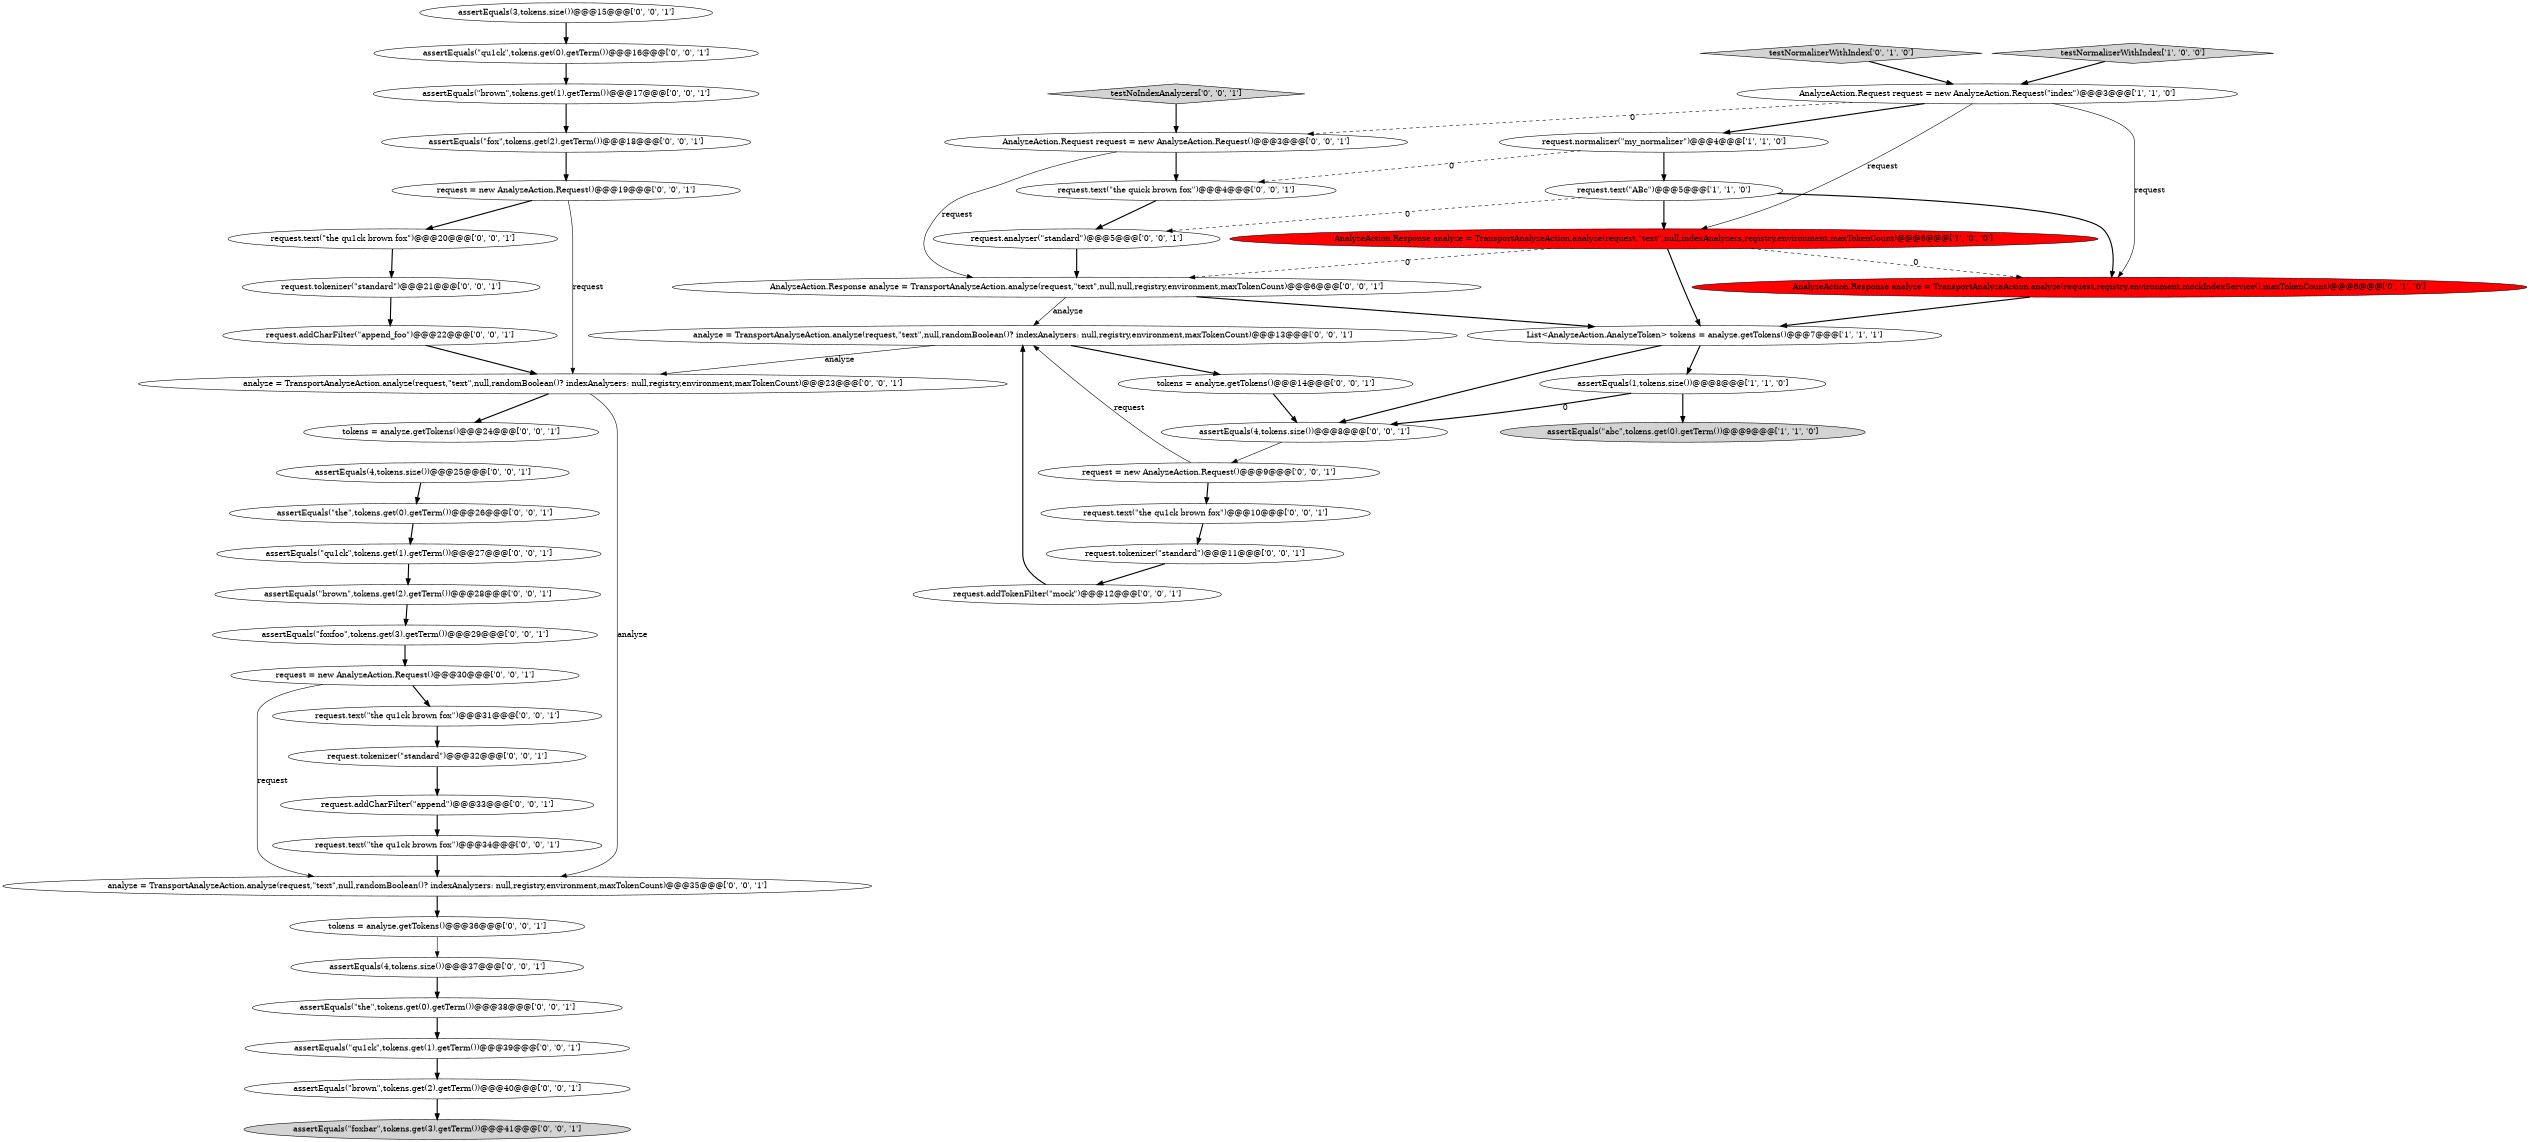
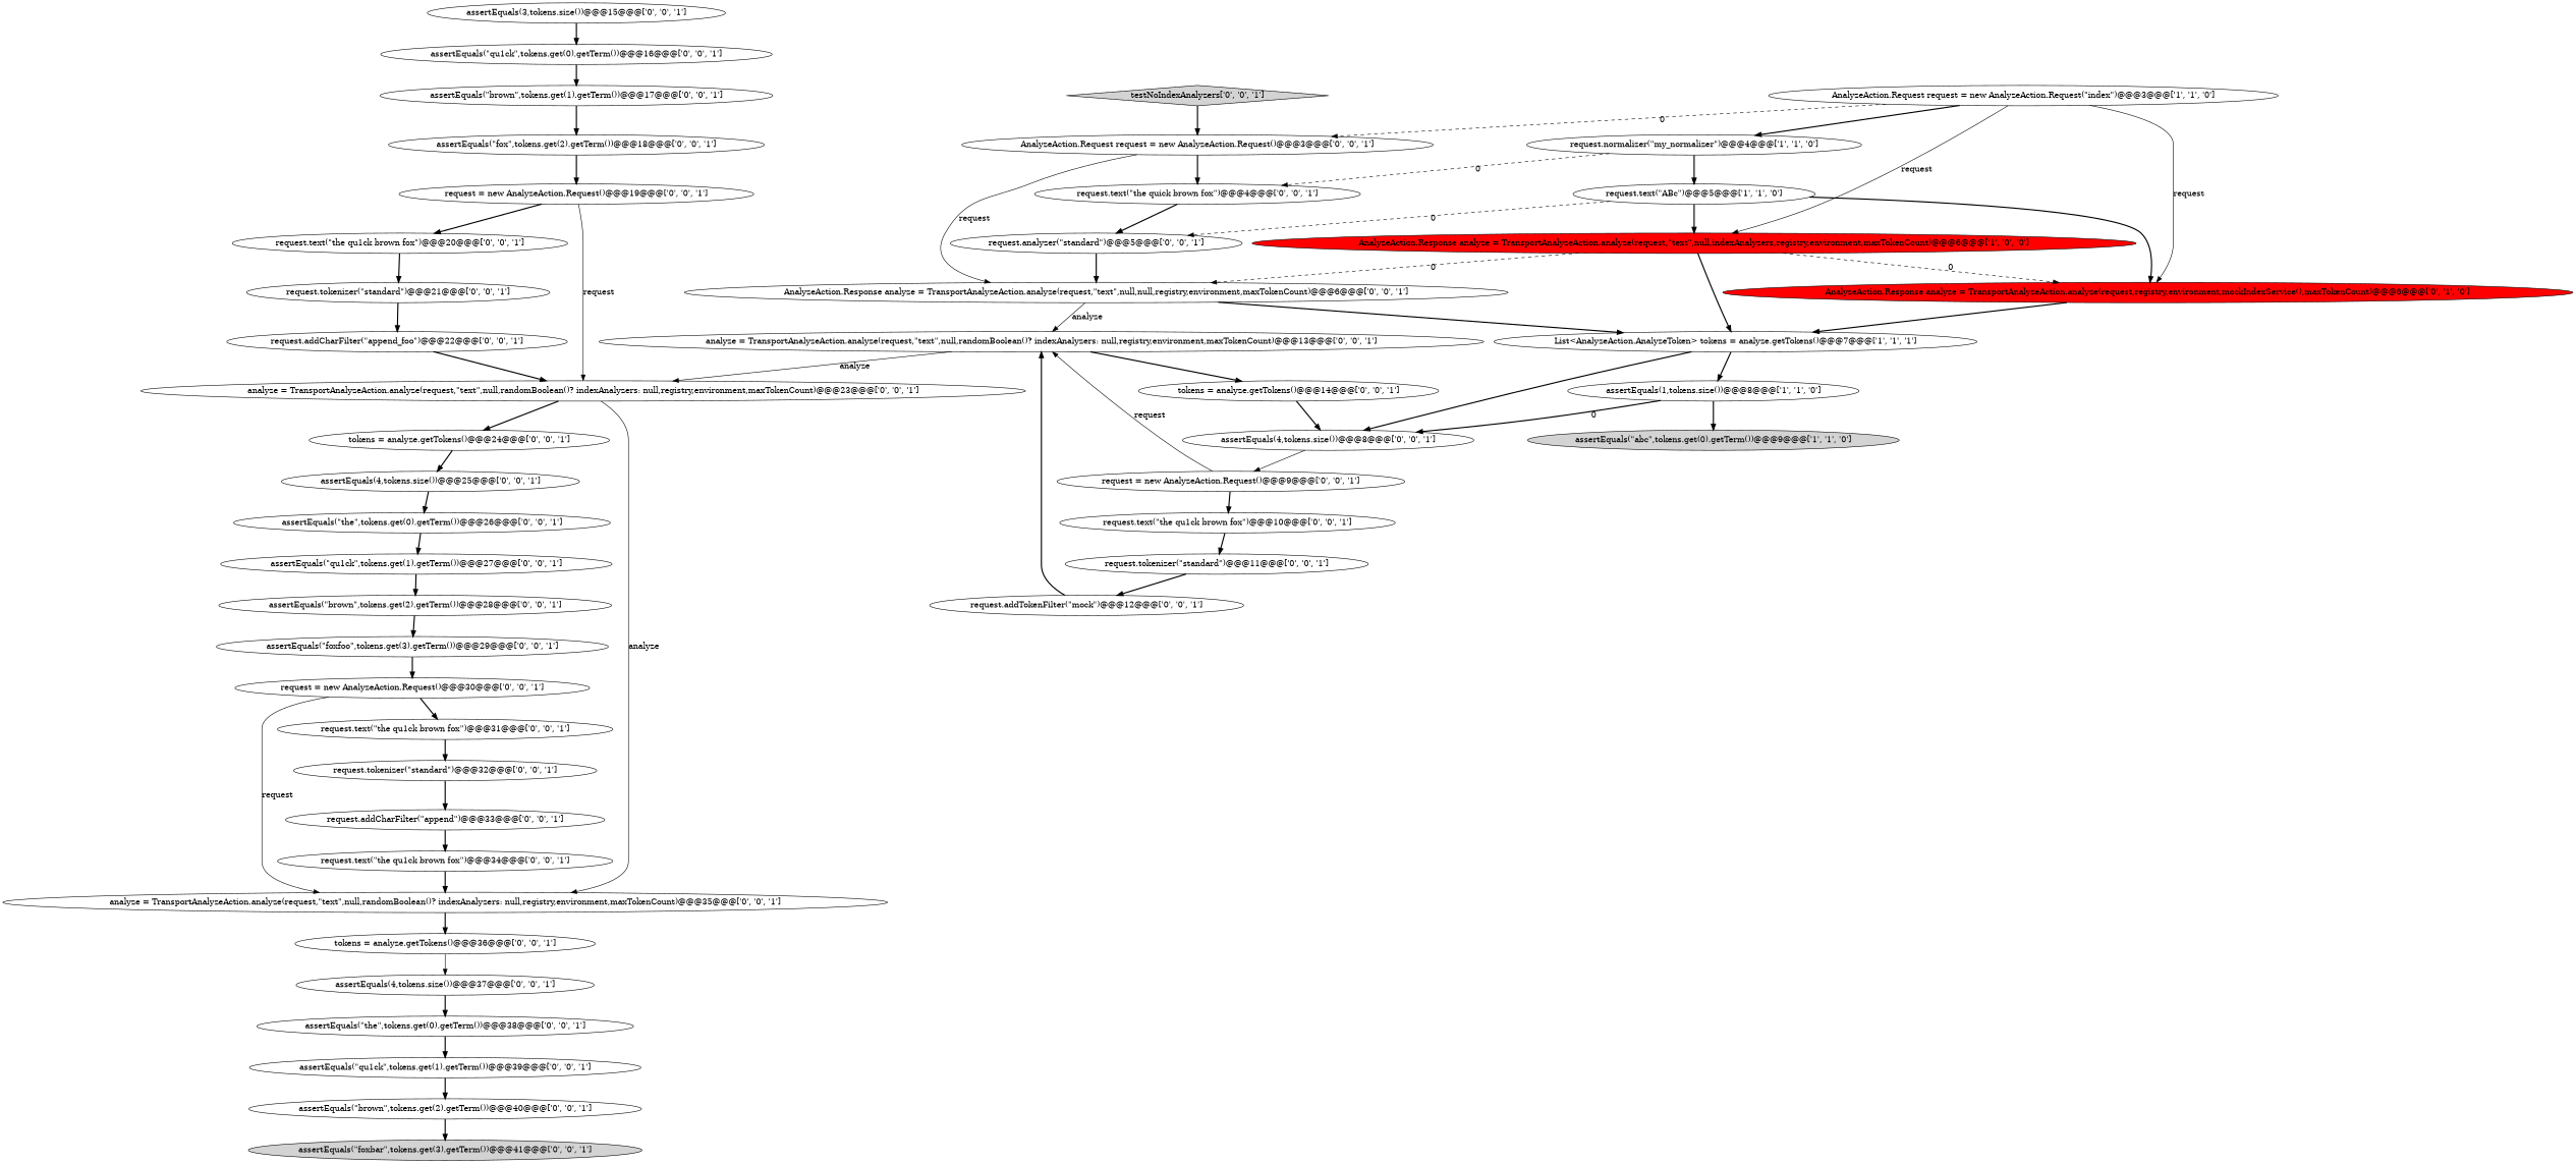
  digraph {
    node [fillcolor=white shape=ellipse style=filled]
    edge [style=bold]
    n1 [label="request.text(\"the qu1ck brown fox\")@@@20@@@['0', '0', '1']"]
    n2 [label="request.tokenizer(\"standard\")@@@21@@@['0', '0', '1']"]
    n3 [label="request.addCharFilter(\"append_foo\")@@@22@@@['0', '0', '1']"]
    n4 [label="request = new AnalyzeAction.Request()@@@30@@@['0', '0', '1']"]
    n5 [label="analyze = TransportAnalyzeAction.analyze(request,\"text\",null,randomBoolean()? indexAnalyzers: null,registry,environment,maxTokenCount)@@@35@@@['0', '0', '1']"]
    n6 [label="request.text(\"the qu1ck brown fox\")@@@31@@@['0', '0', '1']"]
    n7 [label="tokens = analyze.getTokens()@@@36@@@['0', '0', '1']"]
    n8 [label="request.tokenizer(\"standard\")@@@32@@@['0', '0', '1']"]
    n9 [label="analyze = TransportAnalyzeAction.analyze(request,\"text\",null,randomBoolean()? indexAnalyzers: null,registry,environment,maxTokenCount)@@@23@@@['0', '0', '1']"]
    n10 [label="tokens = analyze.getTokens()@@@24@@@['0', '0', '1']"]
    n11 [label="assertEquals(4,tokens.size())@@@37@@@['0', '0', '1']"]
    n12 [label="tokens = analyze.getTokens()@@@14@@@['0', '0', '1']"]
    n13 [label="assertEquals(4,tokens.size())@@@8@@@['0', '0', '1']"]
    n14 [label="assertEquals(3,tokens.size())@@@15@@@['0', '0', '1']"]
    n15 [label="assertEquals(\"qu1ck\",tokens.get(0).getTerm())@@@16@@@['0', '0', '1']"]
    n16 [label="request.addCharFilter(\"append\")@@@33@@@['0', '0', '1']"]
    n17 [label="request.text(\"the qu1ck brown fox\")@@@34@@@['0', '0', '1']"]
    n18 [fillcolor=red label="AnalyzeAction.Response analyze = TransportAnalyzeAction.analyze(request,\"text\",null,indexAnalyzers,registry,environment,maxTokenCount)@@@6@@@['1', '0', '0']"]
    n19 [label="AnalyzeAction.Response analyze = TransportAnalyzeAction.analyze(request,\"text\",null,null,registry,environment,maxTokenCount)@@@6@@@['0', '0', '1']"]
    n20 [fillcolor=red label="AnalyzeAction.Response analyze = TransportAnalyzeAction.analyze(request,registry,environment,mockIndexService(),maxTokenCount)@@@6@@@['0', '1', '0']"]
    n21 [label="List<AnalyzeAction.AnalyzeToken> tokens = analyze.getTokens()@@@7@@@['1', '1', '1']"]
    n22 [label="analyze = TransportAnalyzeAction.analyze(request,\"text\",null,randomBoolean()? indexAnalyzers: null,registry,environment,maxTokenCount)@@@13@@@['0', '0', '1']"]
    n23 [label="assertEquals(1,tokens.size())@@@8@@@['1', '1', '0']"]
    n24 [label="request.analyzer(\"standard\")@@@5@@@['0', '0', '1']"]
    n25 [fillcolor=lightgray label="assertEquals(\"abc\",tokens.get(0).getTerm())@@@9@@@['1', '1', '0']"]
    n26 [label="assertEquals(\"the\",tokens.get(0).getTerm())@@@26@@@['0', '0', '1']"]
    n27 [label="assertEquals(\"qu1ck\",tokens.get(1).getTerm())@@@27@@@['0', '0', '1']"]
    n28 [label="assertEquals(\"brown\",tokens.get(2).getTerm())@@@28@@@['0', '0', '1']"]
    n29 [label="request.text(\"ABc\")@@@5@@@['1', '1', '0']"]
    n30 [label="request = new AnalyzeAction.Request()@@@19@@@['0', '0', '1']"]
    n31 [label="assertEquals(4,tokens.size())@@@25@@@['0', '0', '1']"]
    n32 [label="request.text(\"the qu1ck brown fox\")@@@10@@@['0', '0', '1']"]
    n33 [label="request.tokenizer(\"standard\")@@@11@@@['0', '0', '1']"]
    n34 [label="request.addTokenFilter(\"mock\")@@@12@@@['0', '0', '1']"]
    n35 [label="request = new AnalyzeAction.Request()@@@9@@@['0', '0', '1']"]
    n36 [label="assertEquals(\"qu1ck\",tokens.get(1).getTerm())@@@39@@@['0', '0', '1']"]
    n37 [label="assertEquals(\"brown\",tokens.get(2).getTerm())@@@40@@@['0', '0', '1']"]
    n38 [fillcolor=lightgray label="assertEquals(\"foxbar\",tokens.get(3).getTerm())@@@41@@@['0', '0', '1']"]
    n39 [label="assertEquals(\"the\",tokens.get(0).getTerm())@@@38@@@['0', '0', '1']"]
    n40 [label="assertEquals(\"fox\",tokens.get(2).getTerm())@@@18@@@['0', '0', '1']"]
    n41 [label="assertEquals(\"brown\",tokens.get(1).getTerm())@@@17@@@['0', '0', '1']"]
    n42 [label="assertEquals(\"foxfoo\",tokens.get(3).getTerm())@@@29@@@['0', '0', '1']"]
-   n43 [fillcolor=lightgray label="testNormalizerWithIndex['1', '0', '0']" shape=diamond]
    n44 [label="AnalyzeAction.Request request = new AnalyzeAction.Request(\"index\")@@@3@@@['1', '1', '0']"]
    n45 [label="request.normalizer(\"my_normalizer\")@@@4@@@['1', '1', '0']"]
    n46 [label="AnalyzeAction.Request request = new AnalyzeAction.Request()@@@3@@@['0', '0', '1']"]
-   n47 [fillcolor=lightgray label="testNormalizerWithIndex['0', '1', '0']" shape=diamond]
    n48 [label="request.text(\"the quick brown fox\")@@@4@@@['0', '0', '1']"]
    n49 [fillcolor=lightgray label="testNoIndexAnalyzers['0', '0', '1']" shape=diamond]
    n1 -> n2
    n2 -> n3
    n3 -> n9
    n4 -> n5 [label=request style=solid]
    n4 -> n6
    n5 -> n7
    n6 -> n8
    n7 -> n11 [style=solid]
    n8 -> n16
    n9 -> n5 [label=analyze style=solid]
    n9 -> n10
+   n10 -> n31
    n11 -> n39
    n12 -> n13
    n13 -> n35 [style=solid]
    n14 -> n15
    n15 -> n41
    n16 -> n17
    n17 -> n5
    n18 -> n19 [label=0 style=dashed]
    n18 -> n20 [label=0 style=dashed]
    n18 -> n21
    n19 -> n21
    n19 -> n22 [label=analyze style=solid]
    n20 -> n21
    n21 -> n13
    n21 -> n23
    n22 -> n9 [label=analyze style=solid]
    n22 -> n12
    n23 -> n13 [label=0]
    n23 -> n25
    n24 -> n19
    n26 -> n27
    n27 -> n28
    n28 -> n42
    n29 -> n18
    n29 -> n20
    n29 -> n24 [label=0 style=dashed]
    n30 -> n1
    n30 -> n9 [label=request style=solid]
    n31 -> n26
    n32 -> n33
    n33 -> n34
    n34 -> n22
    n35 -> n22 [label=request style=solid]
    n35 -> n32
    n36 -> n37
    n37 -> n38
    n39 -> n36
    n40 -> n30
    n41 -> n40
    n42 -> n4
-   n43 -> n44
    n44 -> n18 [label=request style=solid]
    n44 -> n20 [label=request style=solid]
    n44 -> n45
    n44 -> n46 [label=0 style=dashed]
    n45 -> n29
    n45 -> n48 [label=0 style=dashed]
    n46 -> n19 [label=request style=solid]
    n46 -> n48
-   n47 -> n44
    n48 -> n24
    n49 -> n46
  }
